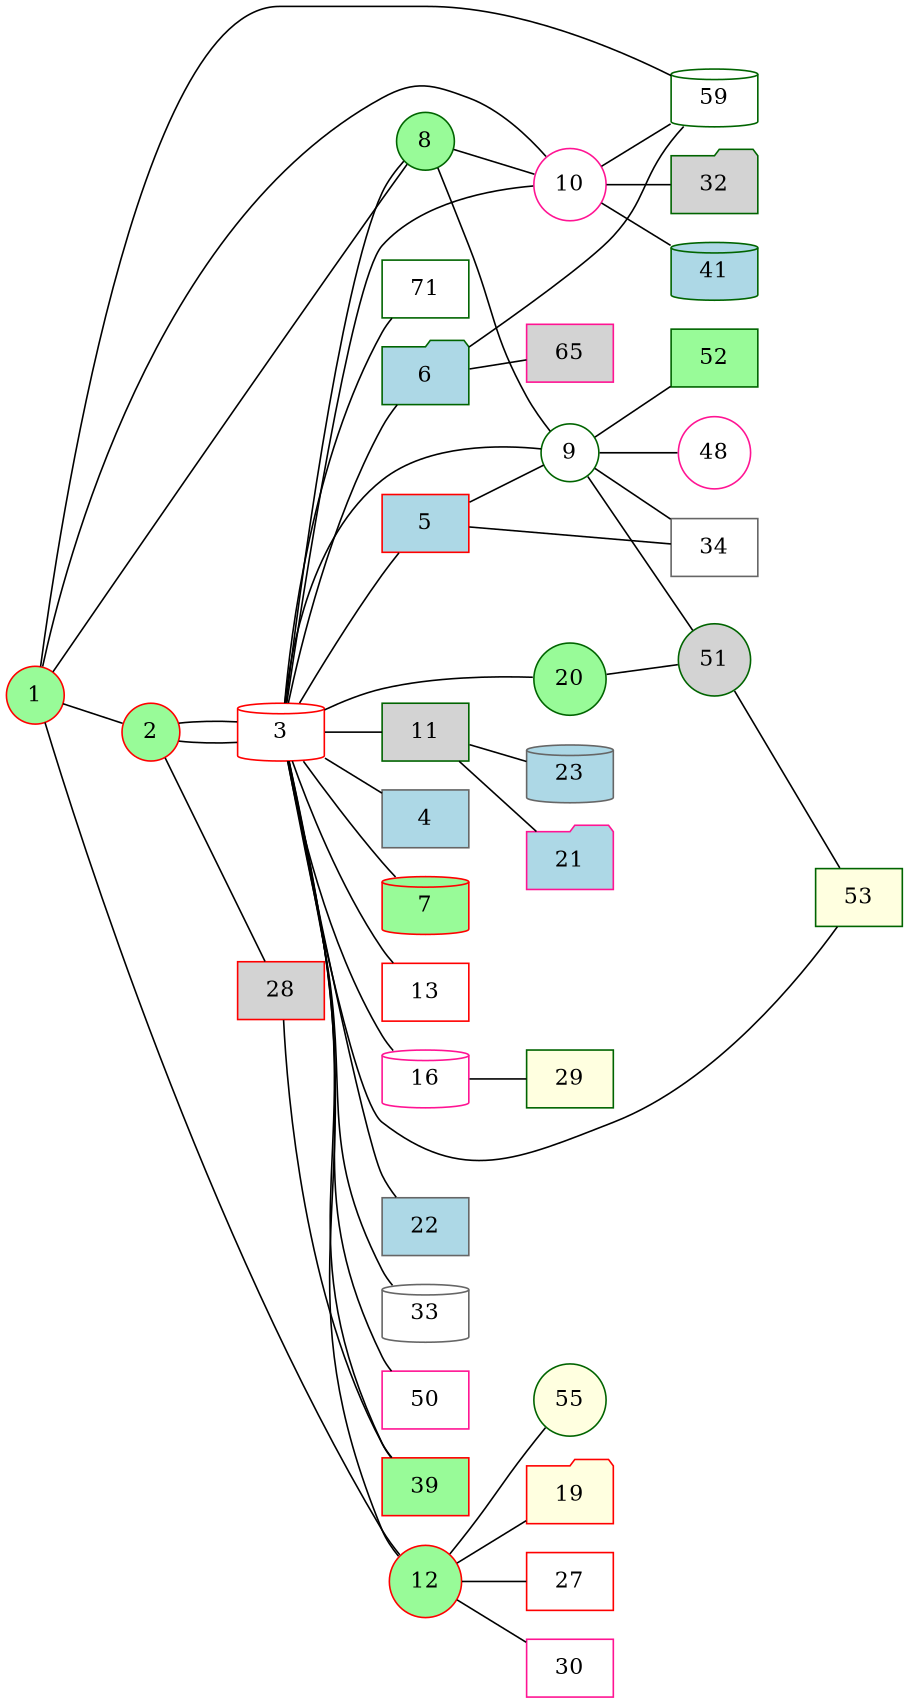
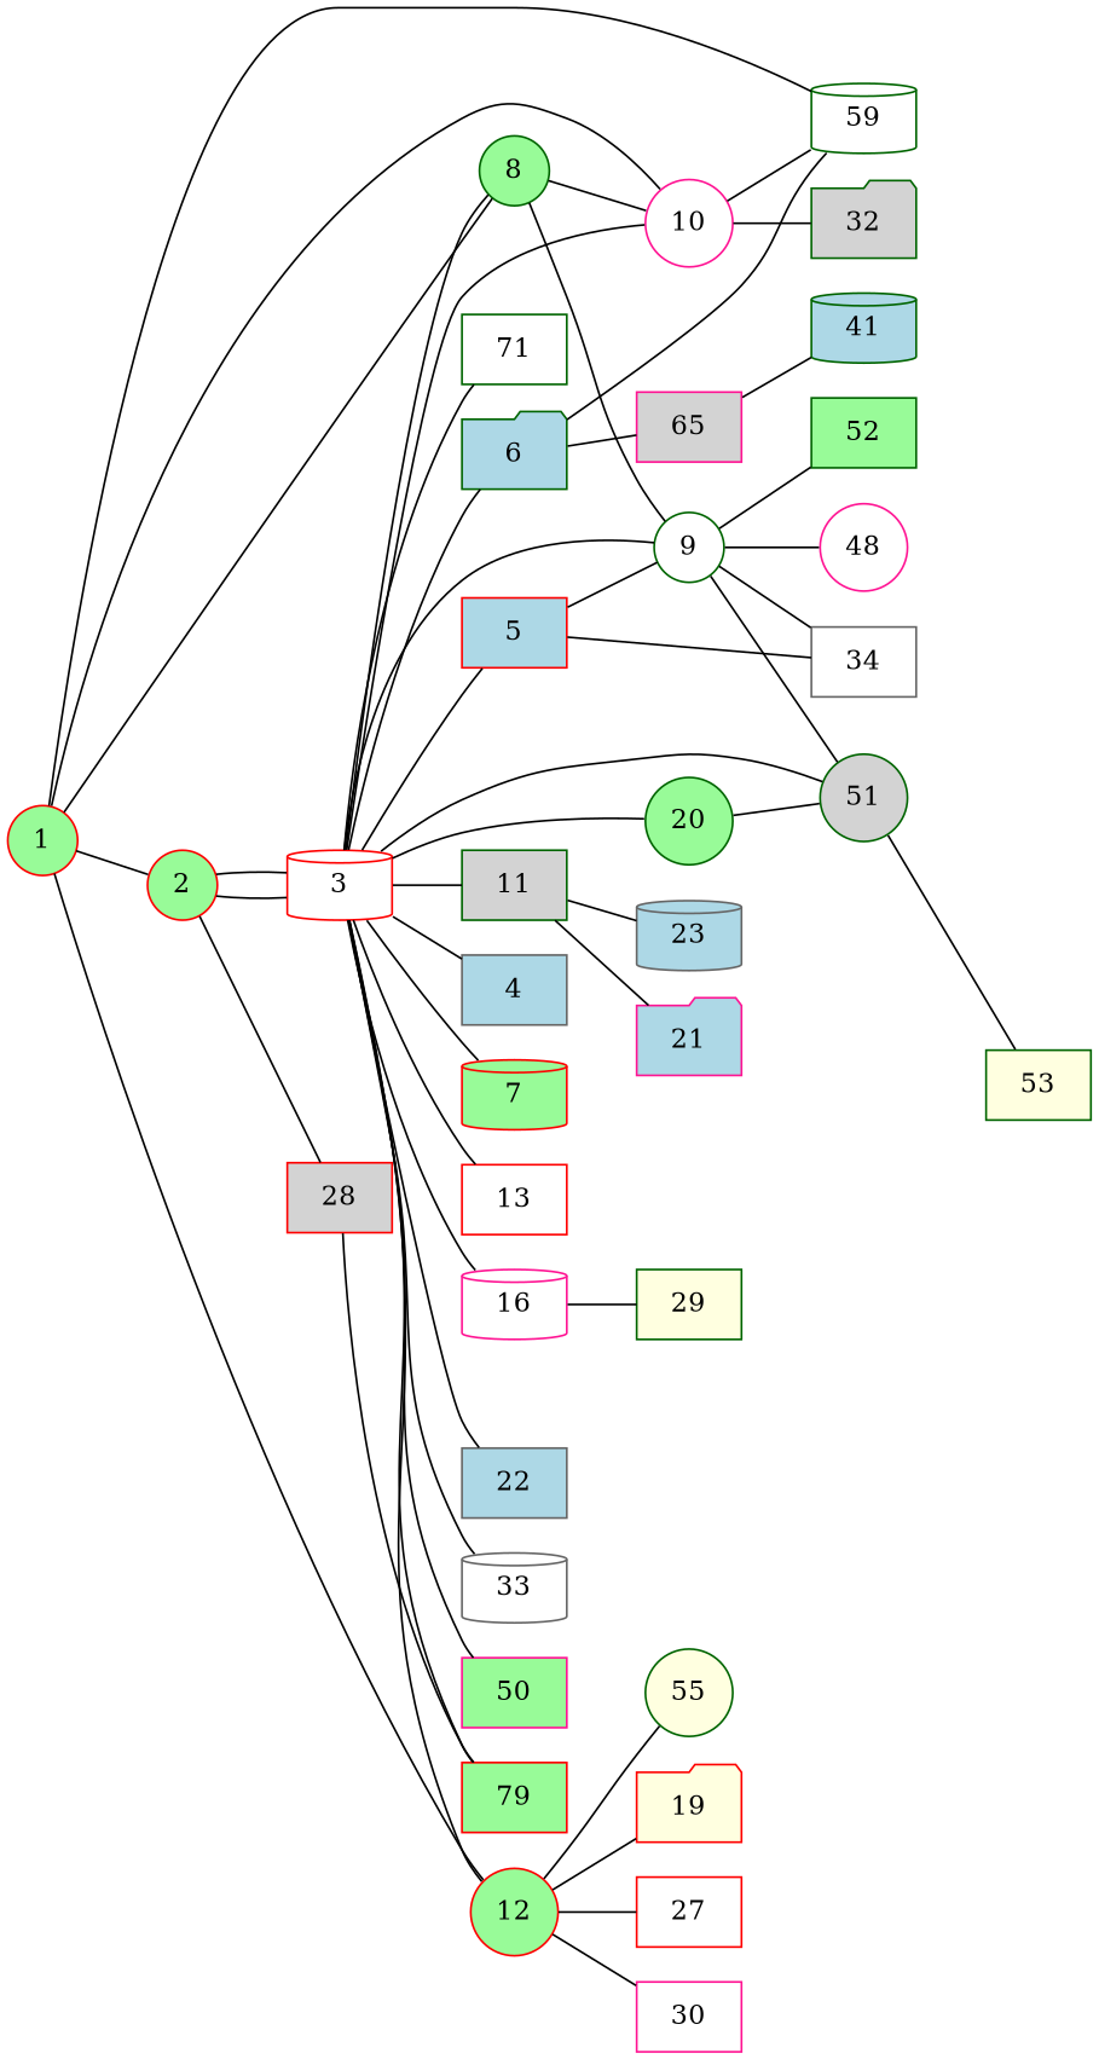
  graph {
    rankdir=LR
    node [color=darkgreen fillcolor=white shape=box style=filled]
    1 [color=red fillcolor=palegreen shape=circle super="+36+46+43"]
    2 [color=red fillcolor=palegreen shape=circle super="+26+57+76"]
    8 [fillcolor=palegreen shape=circle]
    10 [color=deeppink shape=circle super="+38"]
    12 [color=red fillcolor=palegreen shape=circle super="+17+15+44+45+64"]
    59 [shape=cylinder super="+74"]
    3 [color=red shape=cylinder super="+40+24+25"]
    28 [color=red fillcolor=lightgrey]
    9 [shape=circle super="+35+18"]
    32 [fillcolor=lightgrey shape=folder super="+63"]
    41 [fillcolor=lightblue shape=cylinder]
    19 [color=red fillcolor=lightyellow shape=folder]
    27 [color=red super="+68+60"]
    30 [color=deeppink]
    55 [fillcolor=lightyellow shape=circle]
    4 [color=gray40 fillcolor=lightblue]
    5 [color=red fillcolor=lightblue]
    6 [fillcolor=lightblue shape=folder]
    7 [color=red fillcolor=palegreen shape=cylinder]
    11 [fillcolor=lightgrey]
    13 [color=red super="+67"]
    16 [color=deeppink shape=cylinder super="+61"]
    20 [fillcolor=palegreen shape=circle]
    22 [color=gray40 fillcolor=lightblue super="+42"]
    33 [color=gray40 shape=cylinder]
-   39 [color=red fillcolor=palegreen super="+72"]
-   50 [color=deeppink]
+   39 [color=red fillcolor=palegreen super="+72" label=79]
+   50 [color=deeppink fillcolor=palegreen]
    53 [fillcolor=lightyellow]
    71
    34 [color=gray40 super="+37"]
    65 [color=deeppink fillcolor=lightgrey]
    48 [color=deeppink shape=circle super="+54"]
    51 [fillcolor=lightgrey shape=circle super="+56"]
    52 [fillcolor=palegreen]
    21 [color=deeppink fillcolor=lightblue shape=folder]
    23 [color=gray40 fillcolor=lightblue shape=cylinder]
    29 [fillcolor=lightyellow]
    1 -- 2 [weight=2]
    1 -- 8
    1 -- 10
    1 -- 12
    1 -- 59
    2 -- 3
    2 -- 3
    2 -- 28
    8 -- 10
    8 -- 9
    10 -- 59
    10 -- 32
-   10 -- 41
+   65 -- 41
    12 -- 19
    12 -- 27 [weight=2]
    12 -- 30
    12 -- 55
    3 -- 8
    3 -- 10 [weight=2]
    3 -- 12
    3 -- 9
    3 -- 4
    3 -- 5
    3 -- 6
    3 -- 7
    3 -- 11
    3 -- 13
    3 -- 16
    3 -- 20
    3 -- 22
    3 -- 33
    3 -- 39
    3 -- 50
-   3 -- 53
+   3 -- 51
    3 -- 71
    28 -- 39
    9 -- 34
    9 -- 48
    9 -- 51
    9 -- 52
    5 -- 9
    5 -- 34
    6 -- 59
    6 -- 65
    11 -- 21
    11 -- 23
    16 -- 29
    20 -- 51
    51 -- 53
  }
